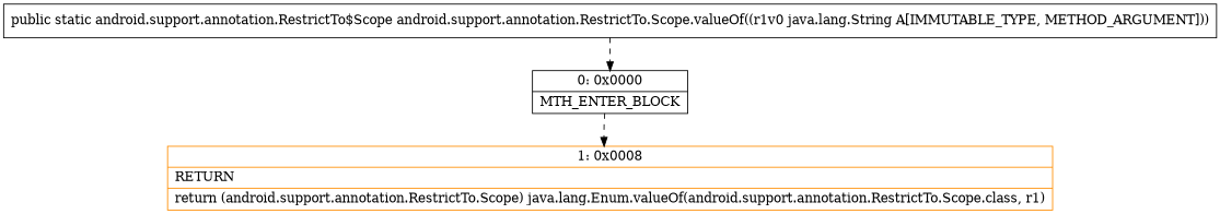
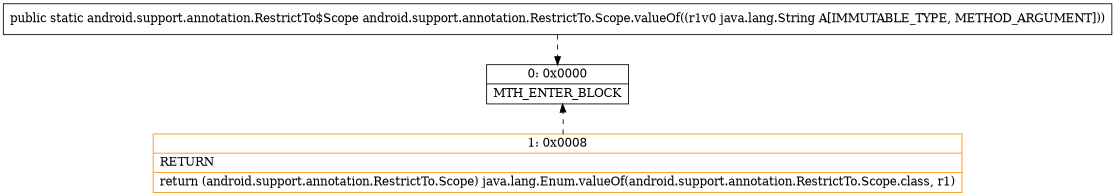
  digraph {
    node [shape=record color=black]
    edge [style=dashed]
    n1 [label="{0\:\ 0x0000|MTH_ENTER_BLOCK\l}"]
    n2 [label="{1\:\ 0x0008|RETURN\l|return (android.support.annotation.RestrictTo.Scope) java.lang.Enum.valueOf(android.support.annotation.RestrictTo.Scope.class, r1)\l}" color=darkorange]
    n3 [label="{public static android.support.annotation.RestrictTo$Scope android.support.annotation.RestrictTo.Scope.valueOf((r1v0 java.lang.String A[IMMUTABLE_TYPE, METHOD_ARGUMENT])) }"]
-   n1 -> n2
+   n2 -> n1
    n3 -> n1
  }
